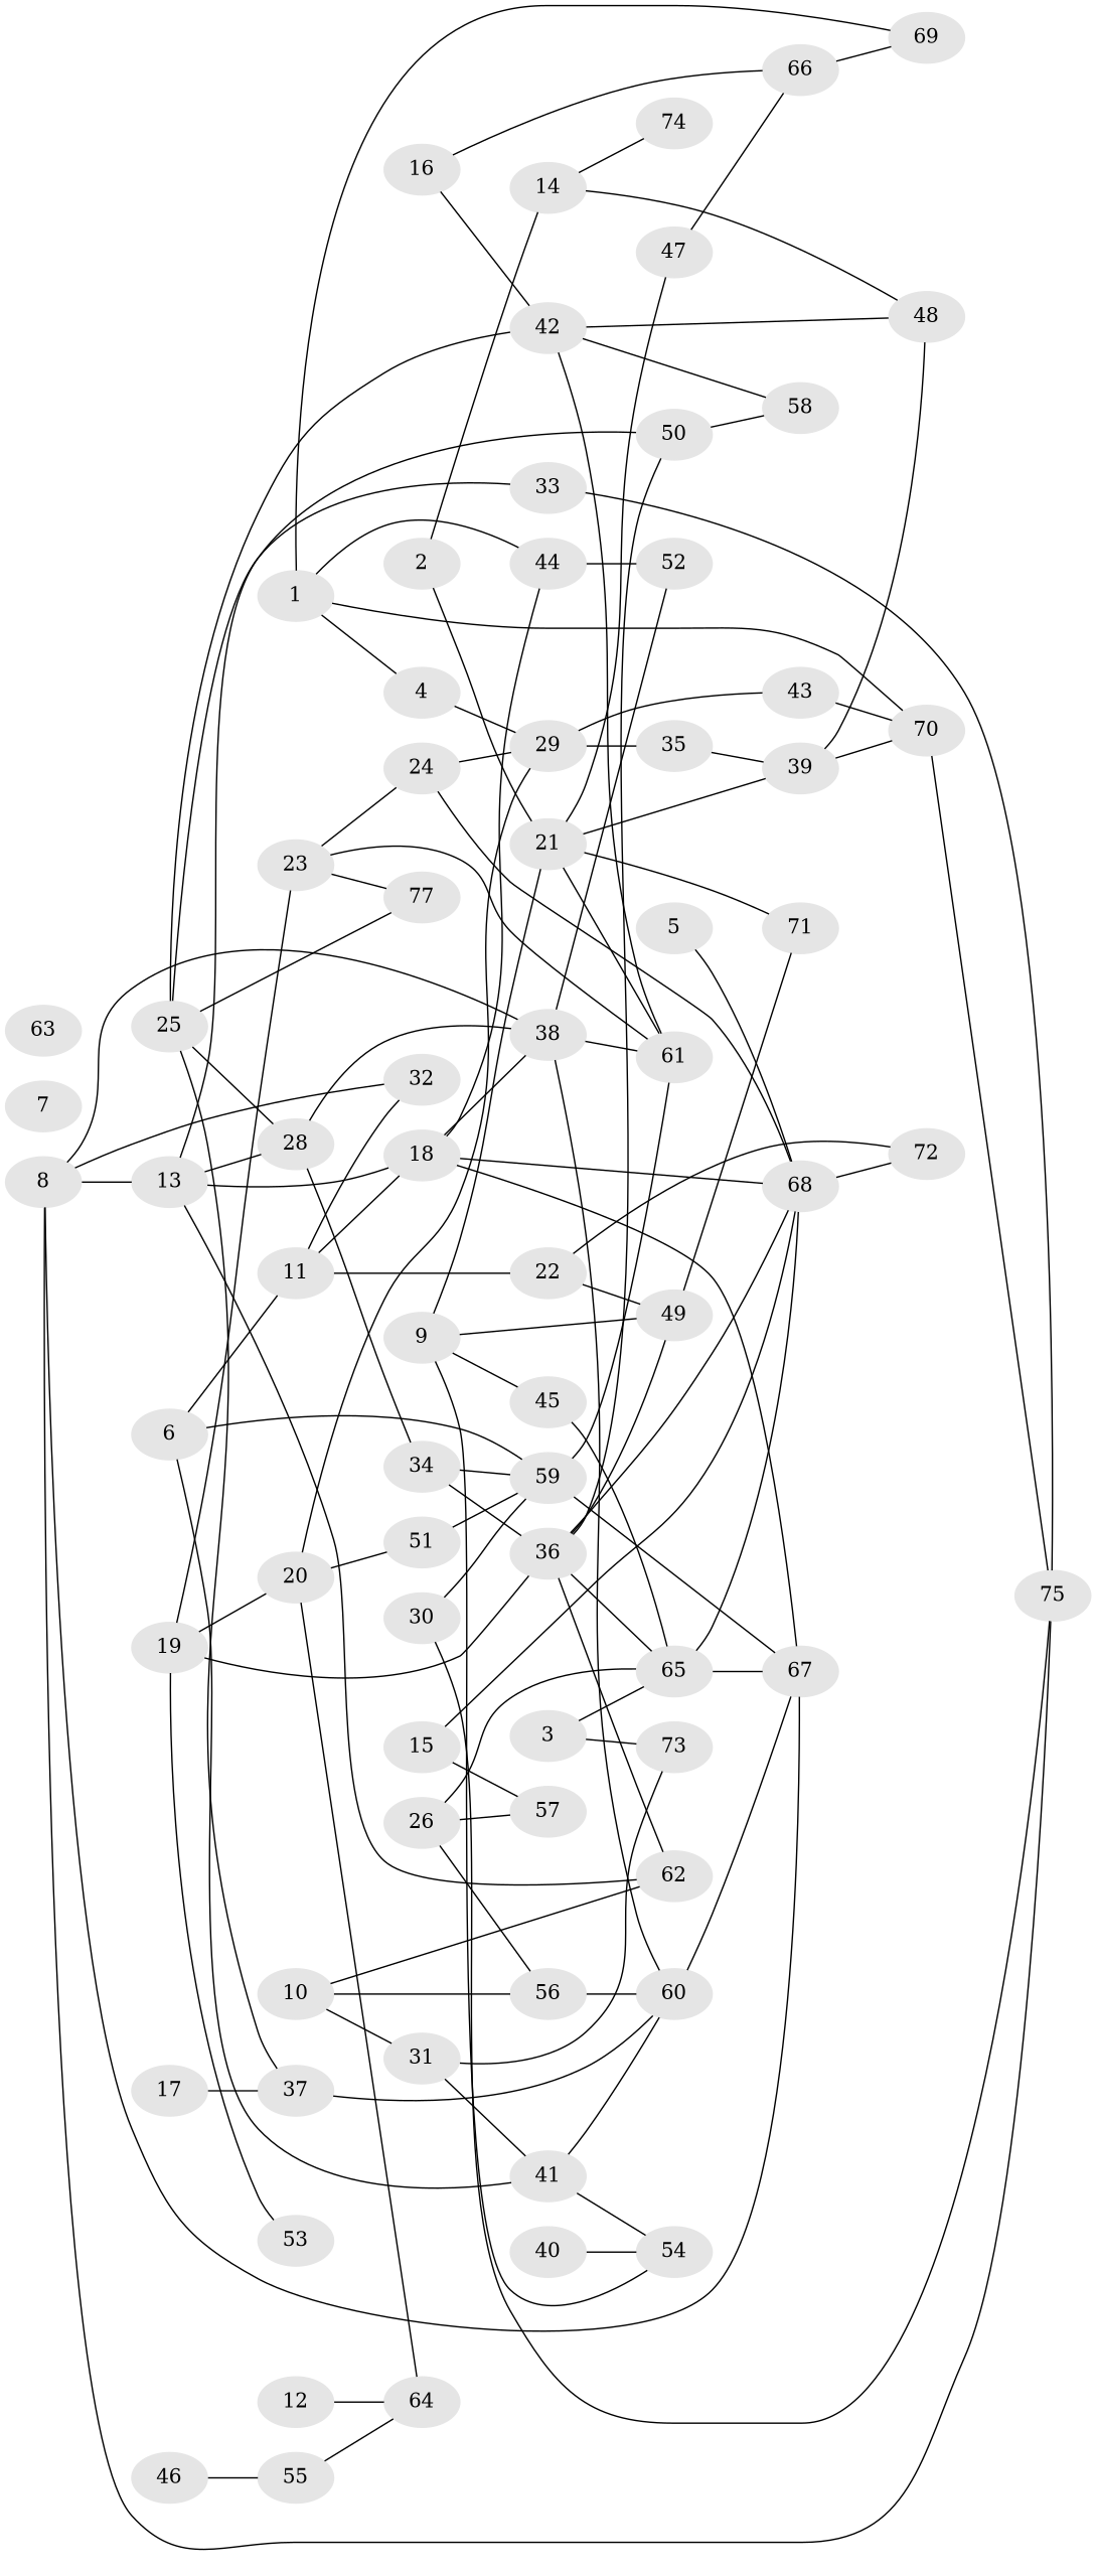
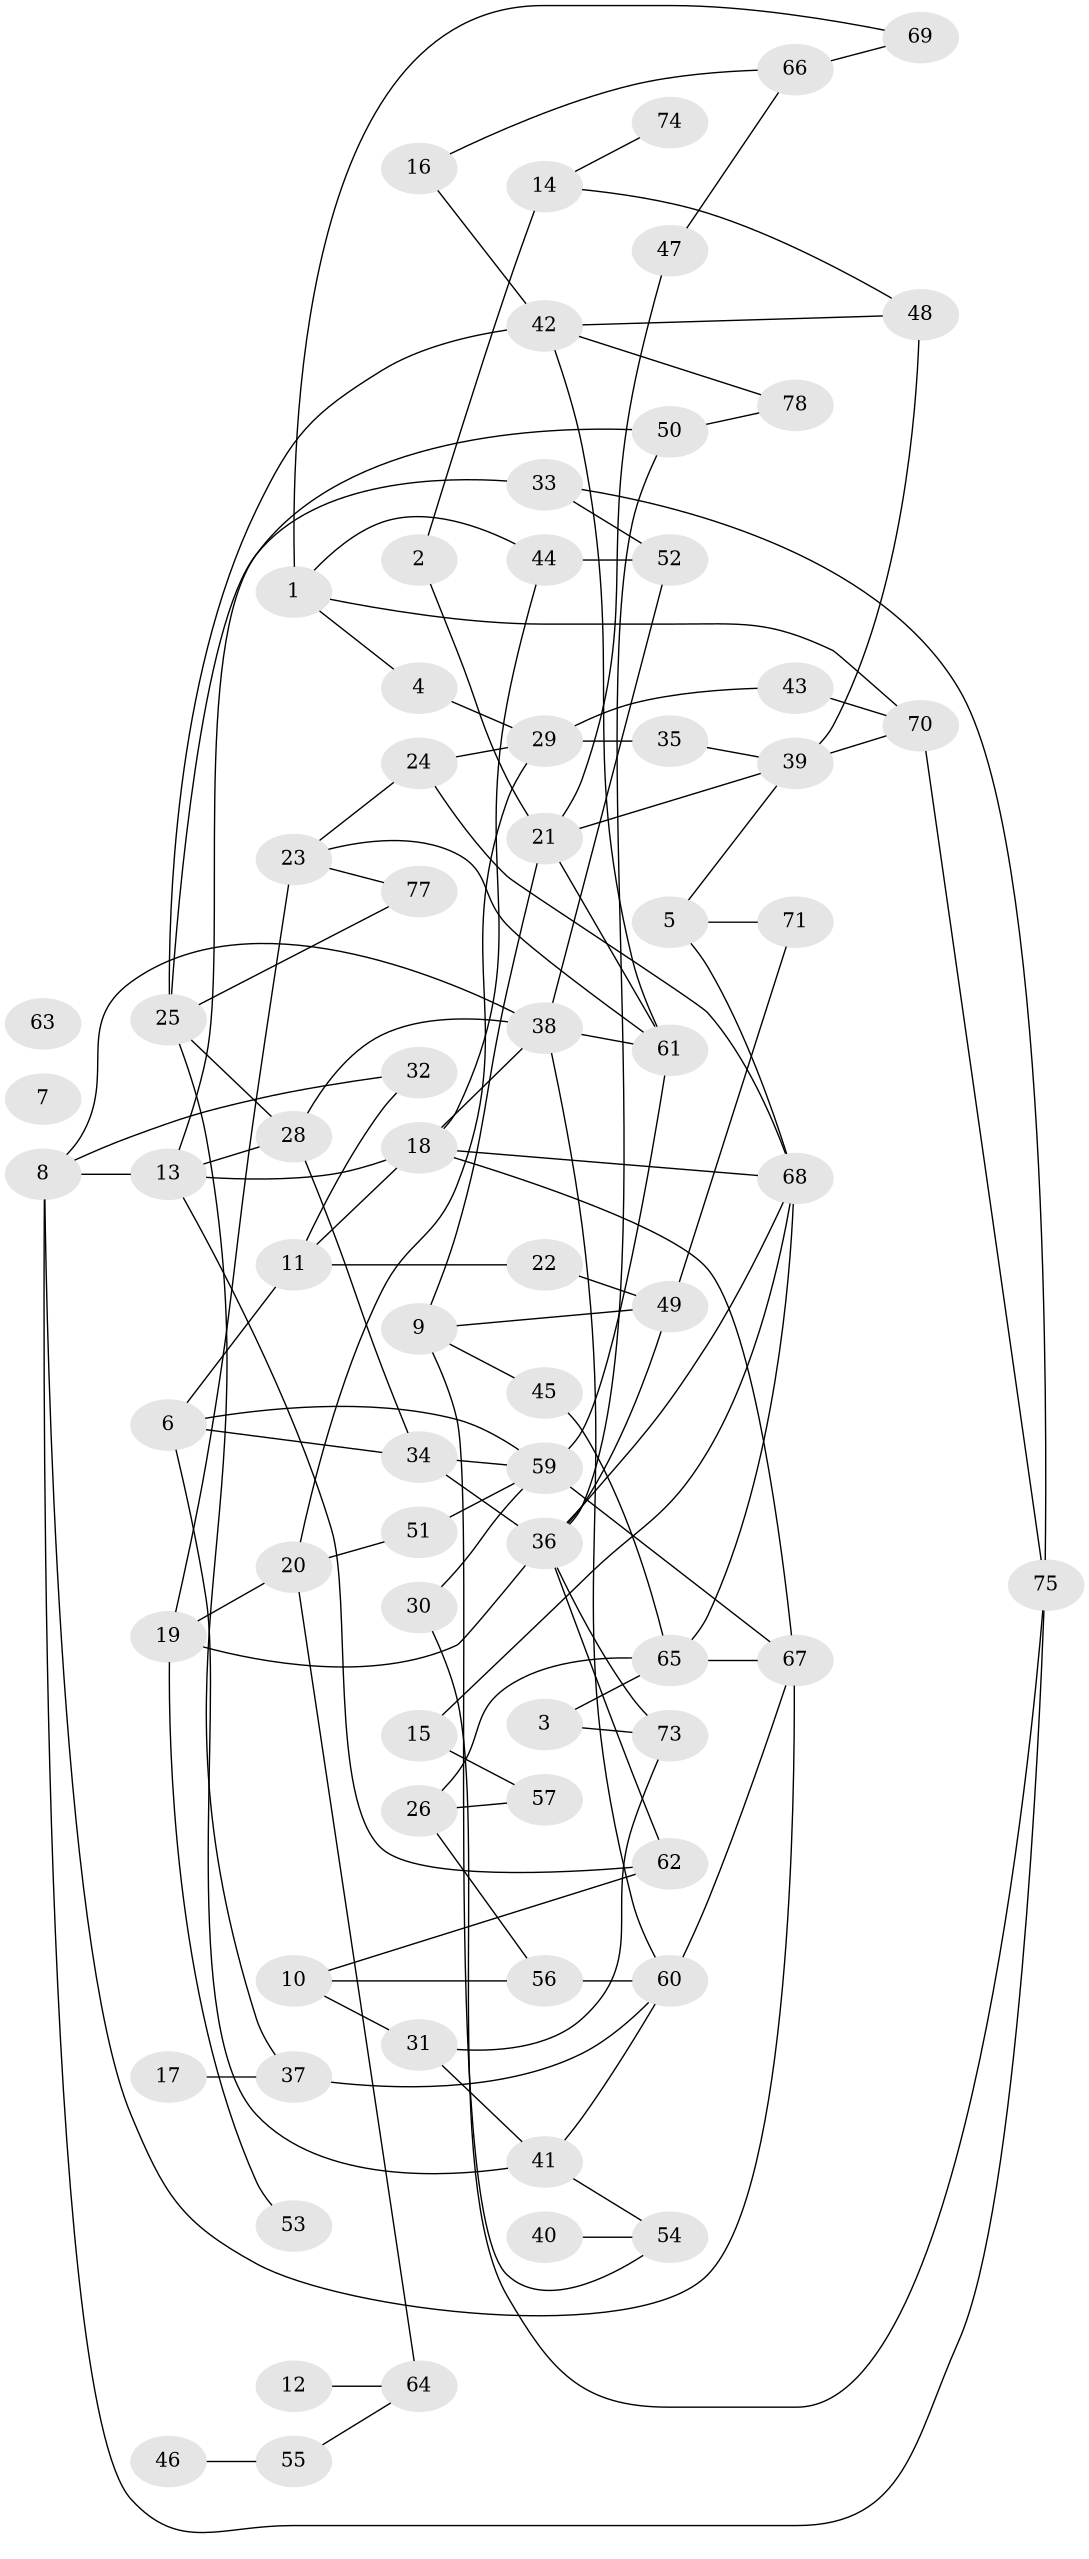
  graph {
    rankdir=LR
    node [color=gray90 style=filled]
    1
    4
    44
    69
    70
    29
    52
    75
    2
    14
    21
    48
    74
    39
    47
    61
    71
    3
    65
    73
    68
    67
    35
    43
    5
-   72
    6
    11
    34
    41
    59
    32
    18
    22
    36
    54
    60
    7
    8
    13
    38
    62
    50
    28
    9
    45
    49
    10
    31
    56
    12
    64
-   58
+   58 [label=78]
    15
    57
    16
    42
    66
    17
    37
    19
    20
    23
    53
    51
    24
    n67 [label=77]
    25
    33
    26
    30
    40
    46
    55
    63
    1 -- 4
    1 -- 44
    1 -- 69
    1 -- 70
    4 -- 29
    44 -- 52
    70 -- 75
    29 -- 35
    29 -- 43
    2 -- 14
    2 -- 21
    14 -- 48
    14 -- 74
    21 -- 39
    21 -- 47
    21 -- 61
-   21 -- 71
+   5 -- 71
    39 -- 70
    39 -- 48
    47 -- 66
    3 -- 65
    3 -- 73
    65 -- 68
    65 -- 67
-   68 -- 72
    35 -- 39
    43 -- 70
+   5 -- 39
    5 -- 68
    6 -- 11
+   6 -- 34
    6 -- 41
    6 -- 59
    11 -- 32
    11 -- 18
    11 -- 22
    34 -- 59
    34 -- 36
    41 -- 54
    41 -- 60
    59 -- 61
    59 -- 67
    18 -- 44
    18 -- 68
    18 -- 67
    18 -- 38
-   22 -- 72
    22 -- 49
-   36 -- 65
+   36 -- 73
    36 -- 68
    36 -- 62
    36 -- 50
    36 -- 49
    60 -- 67
    8 -- 75
    8 -- 67
    8 -- 32
    8 -- 13
    8 -- 38
    13 -- 18
    13 -- 62
    13 -- 50
    13 -- 28
    38 -- 52
    38 -- 61
    38 -- 60
    50 -- 58
    28 -- 34
    28 -- 38
    9 -- 21
    9 -- 54
    9 -- 45
    9 -- 49
    45 -- 65
    49 -- 71
    10 -- 62
    10 -- 31
    10 -- 56
    31 -- 73
    31 -- 41
    56 -- 60
    12 -- 64
    15 -- 68
    15 -- 57
    16 -- 42
    16 -- 66
    42 -- 48
    42 -- 61
    42 -- 58
    66 -- 69
    17 -- 37
    37 -- 60
    19 -- 36
    19 -- 20
    19 -- 23
    19 -- 53
    20 -- 29
    20 -- 64
    20 -- 51
    23 -- 61
    23 -- 24
    23 -- n67
    51 -- 59
    24 -- 29
    24 -- 68
    25 -- 28
    25 -- 42
    25 -- 37
    25 -- n67
    25 -- 33
+   33 -- 52
    33 -- 75
    26 -- 65
    26 -- 56
    26 -- 57
    30 -- 75
    30 -- 59
    40 -- 54
    46 -- 55
    55 -- 64
  }
